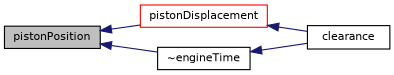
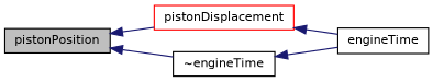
  digraph {
    rankdir=LR
    node [color=black fontname=Helvetica fontsize=10 shape=record]
    edge [color=midnightblue dir=back fontname=Helvetica fontsize=10 labelfontname=Helvetica labelfontsize=10 style=solid]
    n1 [fillcolor=grey75 fontcolor=black height=0.2 label=pistonPosition style=filled width=0.4]
    n2 [color=red height=0.2 label=pistonDisplacement width=0.4]
    n3 [height=0.2 label="~engineTime" width=0.4]
-   n4 [height=0.2 label=clearance width=0.4]
+   n4 [height=0.2 label=engineTime width=0.4]
    n1 -> n2
    n1 -> n3
    n2 -> n4
    n3 -> n4
  }
